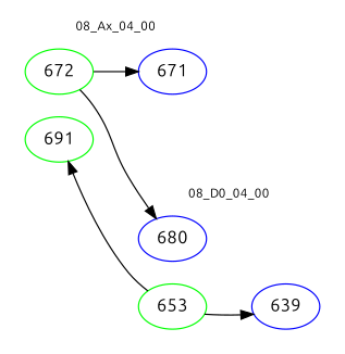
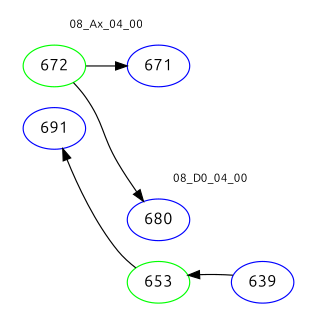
  digraph {
    fontname=Ubuntu
    rankdir=LR
    node [color=blue fontname=Ubuntu]
    edge [color=black fontname=Ubuntu]
    n1 [color=green label=672]
    n2 [label=671]
-   n3 [color=green label=691]
+   n3 [label=691]
    n4 [color=green label=653]
    n5 [label=639]
    n6 [label=680]
    subgraph cluster_1 {
      color=white
      fontsize=10
      label="08_Ax_04_00"
      n1
      n2
      n3
    }
    subgraph cluster_2 {
      color=white
      fontsize=10
      label="08_D0_04_00"
      n4
      n5
      n6
    }
    n1 -> n2
    n1 -> n6
    n4 -> n3
-   n4 -> n5
+   n5 -> n4
  }
